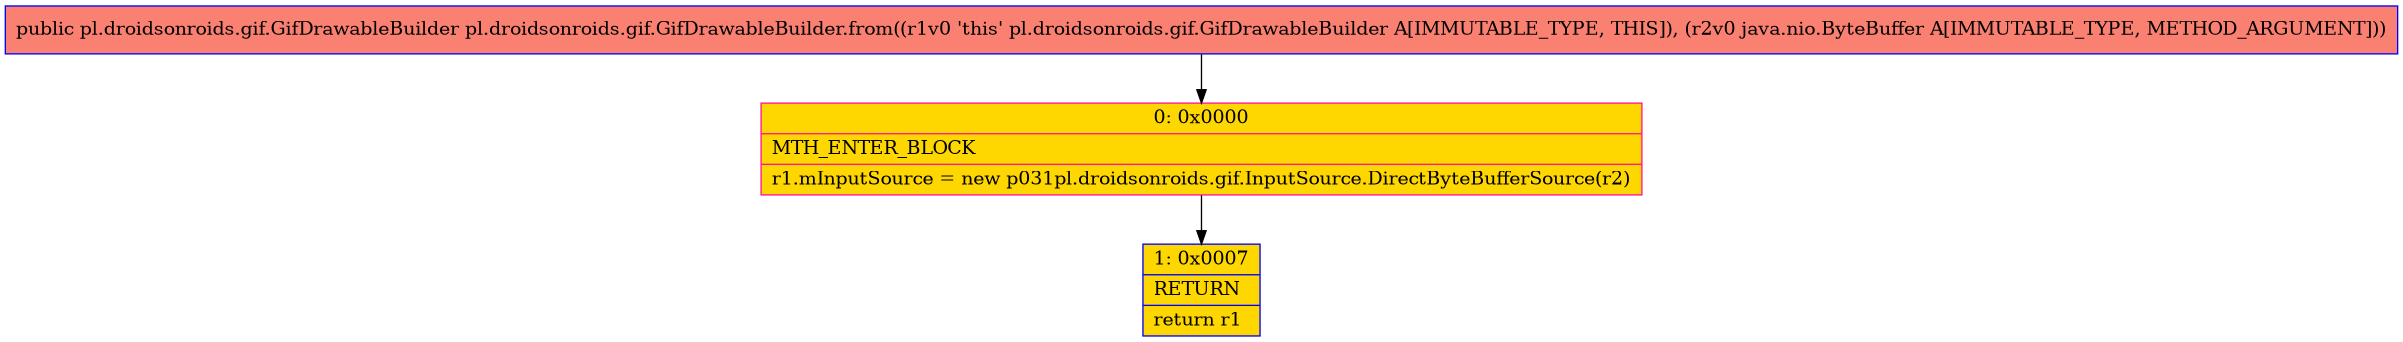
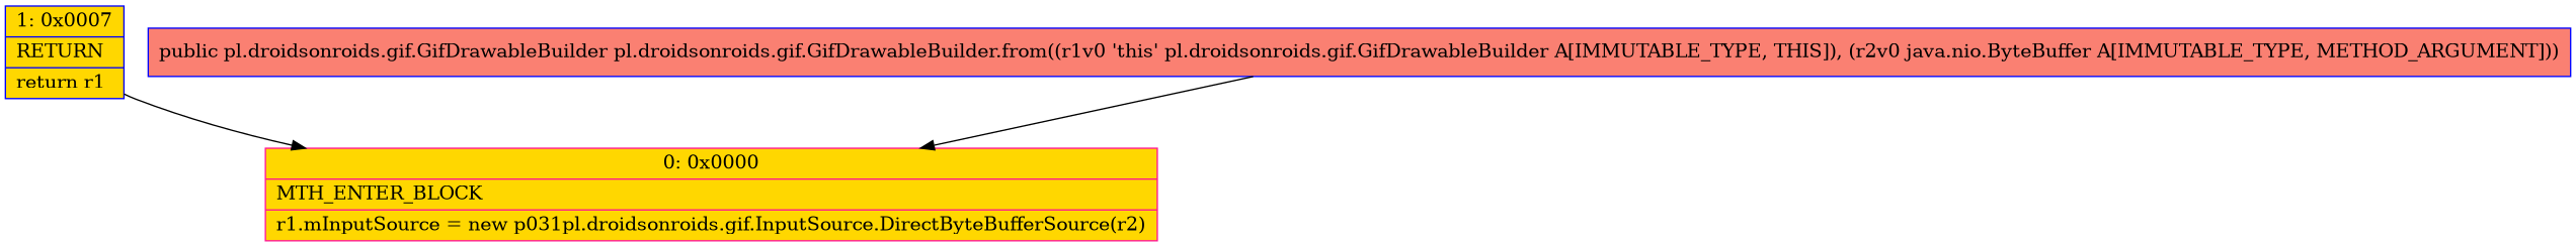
  digraph {
    node [shape=record style=filled fillcolor=gold color=blue]
    n1 [label="{0\:\ 0x0000|MTH_ENTER_BLOCK\l|r1.mInputSource = new p031pl.droidsonroids.gif.InputSource.DirectByteBufferSource(r2)\l}" color=deeppink]
    n2 [label="{1\:\ 0x0007|RETURN\l|return r1\l}"]
    n3 [label="{public pl.droidsonroids.gif.GifDrawableBuilder pl.droidsonroids.gif.GifDrawableBuilder.from((r1v0 'this' pl.droidsonroids.gif.GifDrawableBuilder A[IMMUTABLE_TYPE, THIS]), (r2v0 java.nio.ByteBuffer A[IMMUTABLE_TYPE, METHOD_ARGUMENT])) }" fillcolor=salmon]
-   n1 -> n2
+   n2 -> n1
    n3 -> n1
  }
